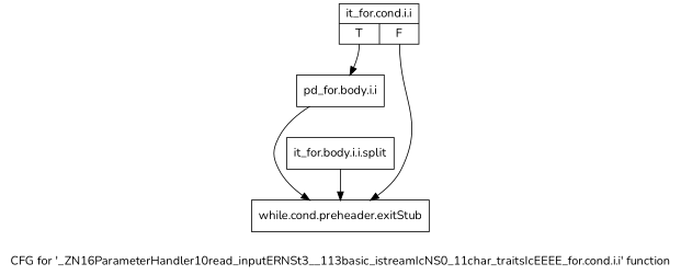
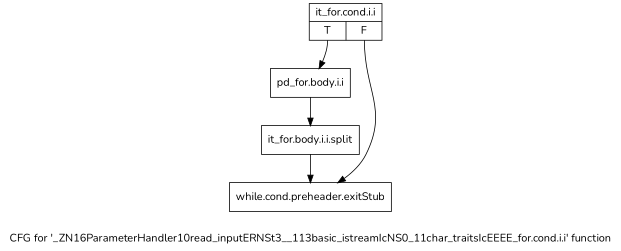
  digraph {
    fontname=Nunito
    label="CFG for '_ZN16ParameterHandler10read_inputERNSt3__113basic_istreamIcNS0_11char_traitsIcEEEE_for.cond.i.i' function"
    node [fontname=Nunito shape=record]
    edge [fontname=Nunito]
    n1 [label="{it_for.cond.i.i|{<s0>T|<s1>F}}"]
    n2 [label="{while.cond.preheader.exitStub}"]
    n3 [label="{pd_for.body.i.i}"]
    n4 [label="{it_for.body.i.i.split}"]
    n1 -> n2 [tailport=s1]
    n1 -> n3 [tailport=s0]
-   n3 -> n2
+   n3 -> n4
    n4 -> n2
  }
